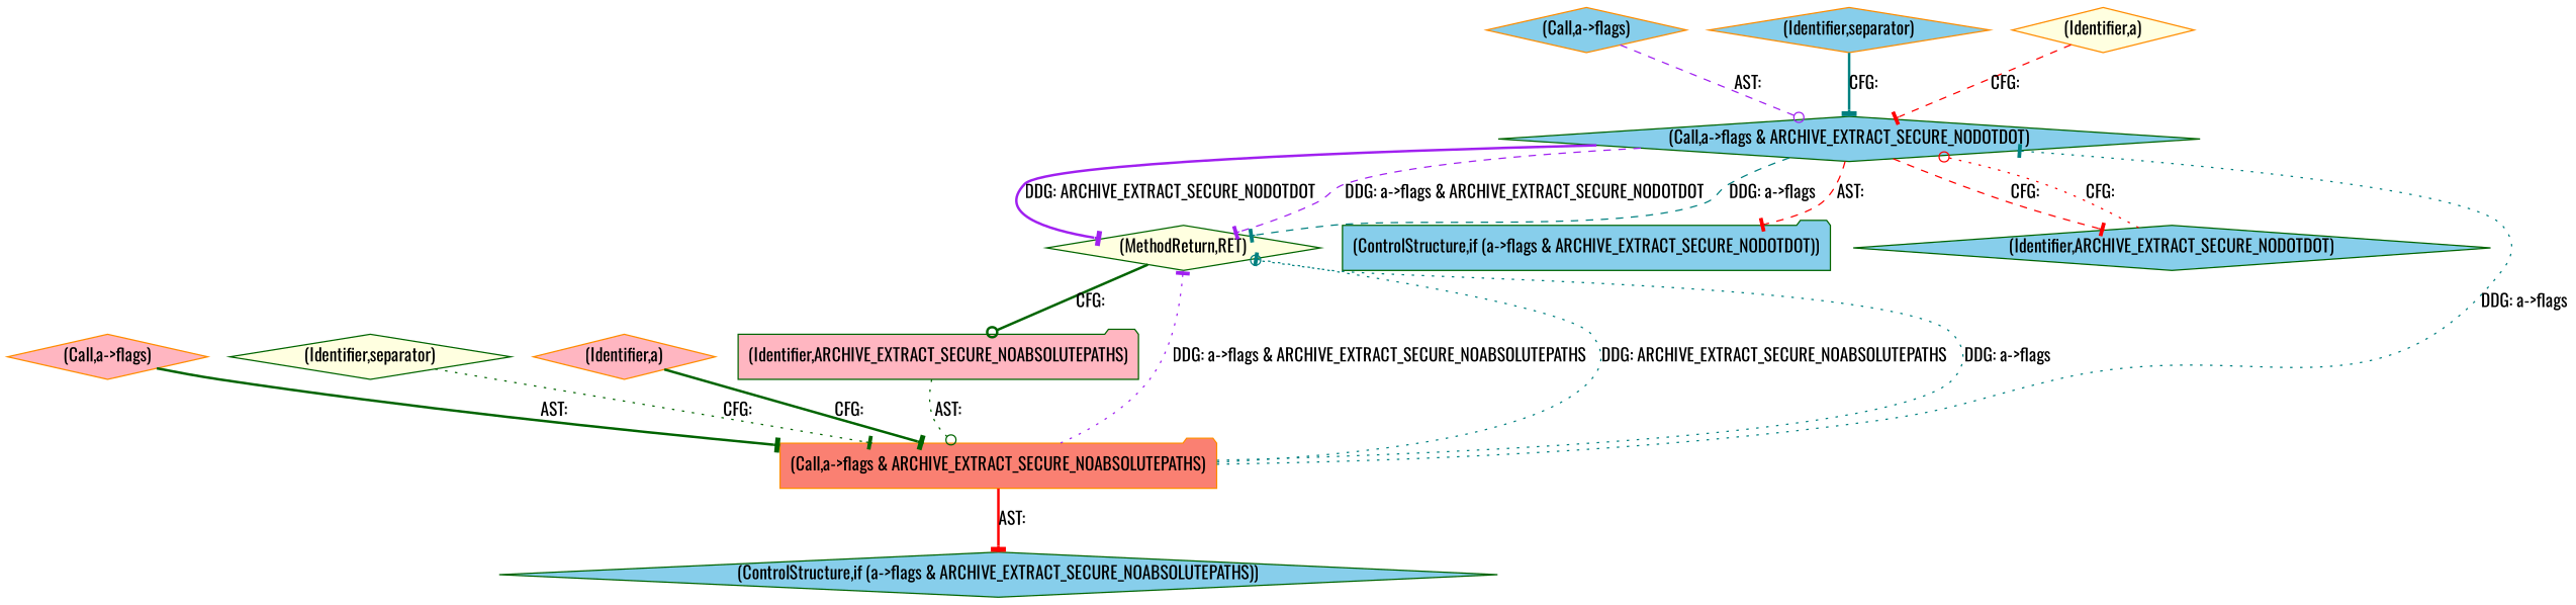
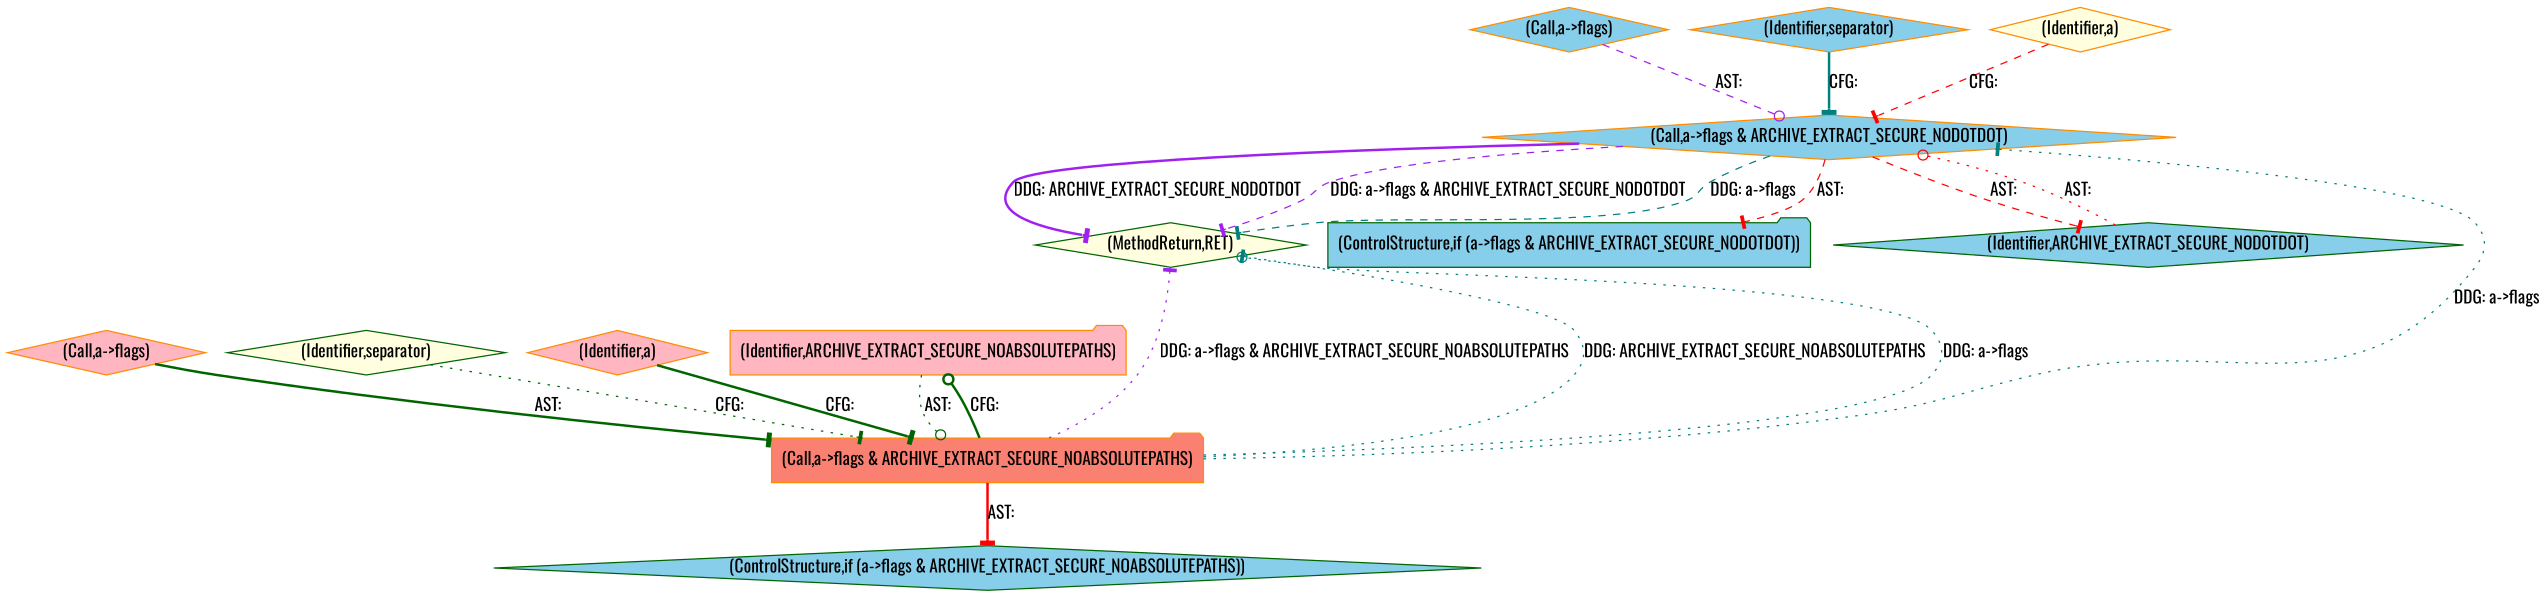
  digraph {
    fontname=Oswald
    node [color=darkorange fillcolor=skyblue fontname=Oswald shape=diamond style=filled]
    edge [arrowhead=tee color=teal fontname=Oswald style=dotted]
-   n1 [color=darkgreen label="(Call,a->flags & ARCHIVE_EXTRACT_SECURE_NODOTDOT)"]
+   n1 [label="(Call,a->flags & ARCHIVE_EXTRACT_SECURE_NODOTDOT)"]
    n2 [color=darkgreen fillcolor=lightyellow label="(MethodReturn,RET)"]
    n3 [color=darkgreen label="(ControlStructure,if (a->flags & ARCHIVE_EXTRACT_SECURE_NODOTDOT))" shape=folder]
    n4 [color=darkgreen label="(Identifier,ARCHIVE_EXTRACT_SECURE_NODOTDOT)"]
    n5 [fillcolor=salmon label="(Call,a->flags & ARCHIVE_EXTRACT_SECURE_NOABSOLUTEPATHS)" shape=folder]
    n6 [color=darkgreen label="(ControlStructure,if (a->flags & ARCHIVE_EXTRACT_SECURE_NOABSOLUTEPATHS))"]
-   n7 [color=darkgreen fillcolor=lightpink label="(Identifier,ARCHIVE_EXTRACT_SECURE_NOABSOLUTEPATHS)" shape=folder]
+   n7 [fillcolor=lightpink label="(Identifier,ARCHIVE_EXTRACT_SECURE_NOABSOLUTEPATHS)" shape=folder]
    n8 [label="(Call,a->flags)"]
    n9 [label="(Identifier,separator)"]
    n10 [fillcolor=lightpink label="(Call,a->flags)"]
    n11 [color=darkgreen fillcolor=lightyellow label="(Identifier,separator)"]
    n12 [fillcolor=lightpink label="(Identifier,a)"]
    n13 [fillcolor=lightyellow label="(Identifier,a)"]
    n1 -> n2 [color=purple label="DDG: ARCHIVE_EXTRACT_SECURE_NODOTDOT" style=bold]
    n1 -> n2 [color=purple label="DDG: a->flags & ARCHIVE_EXTRACT_SECURE_NODOTDOT" style=dashed]
    n1 -> n2 [label="DDG: a->flags" style=dashed]
    n1 -> n3 [color=red label="AST: " style=dashed]
-   n1 -> n4 [color=red label="CFG: " style=dashed]
-   n4 -> n1 [arrowhead=odot color=red label="CFG: "]
+   n1 -> n4 [color=red label="AST: " style=dashed]
+   n4 -> n1 [arrowhead=odot color=red label="AST: "]
    n5 -> n1 [label="DDG: a->flags"]
    n5 -> n2 [color=purple label="DDG: a->flags & ARCHIVE_EXTRACT_SECURE_NOABSOLUTEPATHS"]
    n5 -> n2 [label="DDG: ARCHIVE_EXTRACT_SECURE_NOABSOLUTEPATHS"]
    n5 -> n2 [arrowhead=odot label="DDG: a->flags"]
    n5 -> n6 [color=red label="AST: " style=bold]
-   n2 -> n7 [arrowhead=odot color=darkgreen label="CFG: " style=bold]
+   n5 -> n7 [arrowhead=odot color=darkgreen label="CFG: " style=bold]
    n7 -> n5 [arrowhead=odot color=darkgreen label="AST: "]
    n8 -> n1 [arrowhead=odot color=purple label="AST: " style=dashed]
    n9 -> n1 [label="CFG: " style=bold]
    n10 -> n5 [color=darkgreen label="AST: " style=bold]
    n11 -> n5 [color=darkgreen label="CFG: "]
    n12 -> n5 [color=darkgreen label="CFG: " style=bold]
    n13 -> n1 [color=red label="CFG: " style=dashed]
  }
